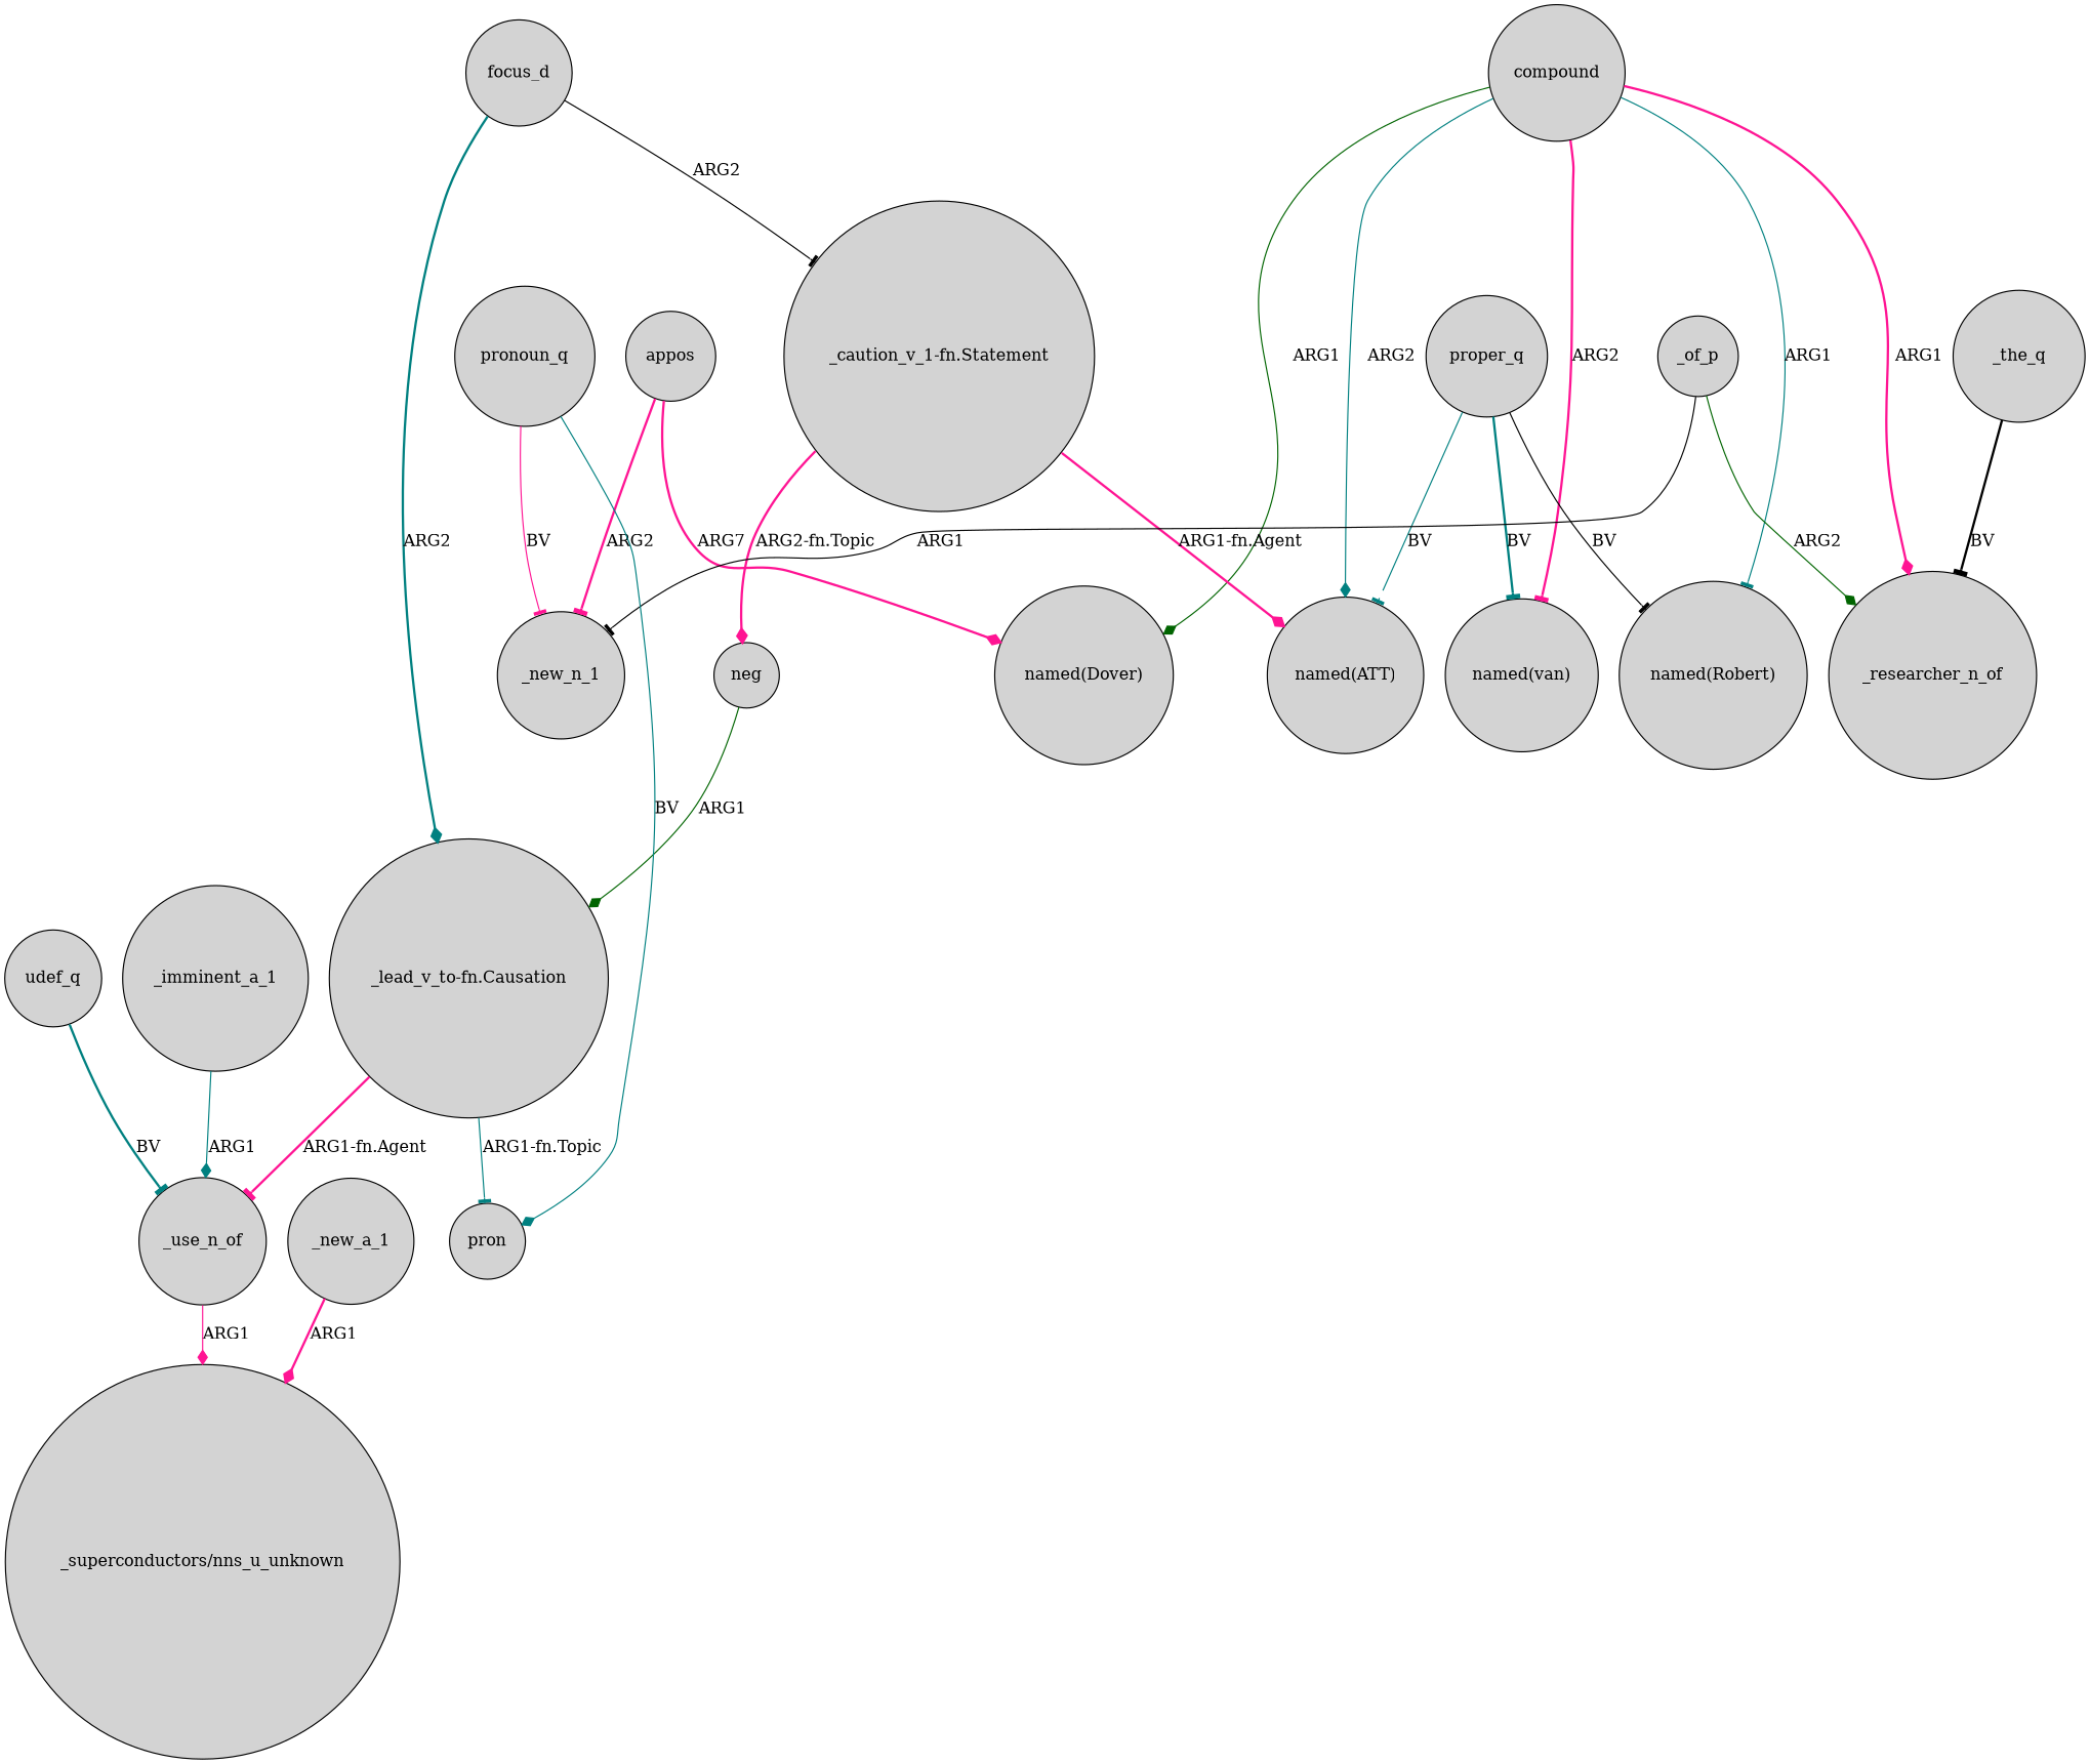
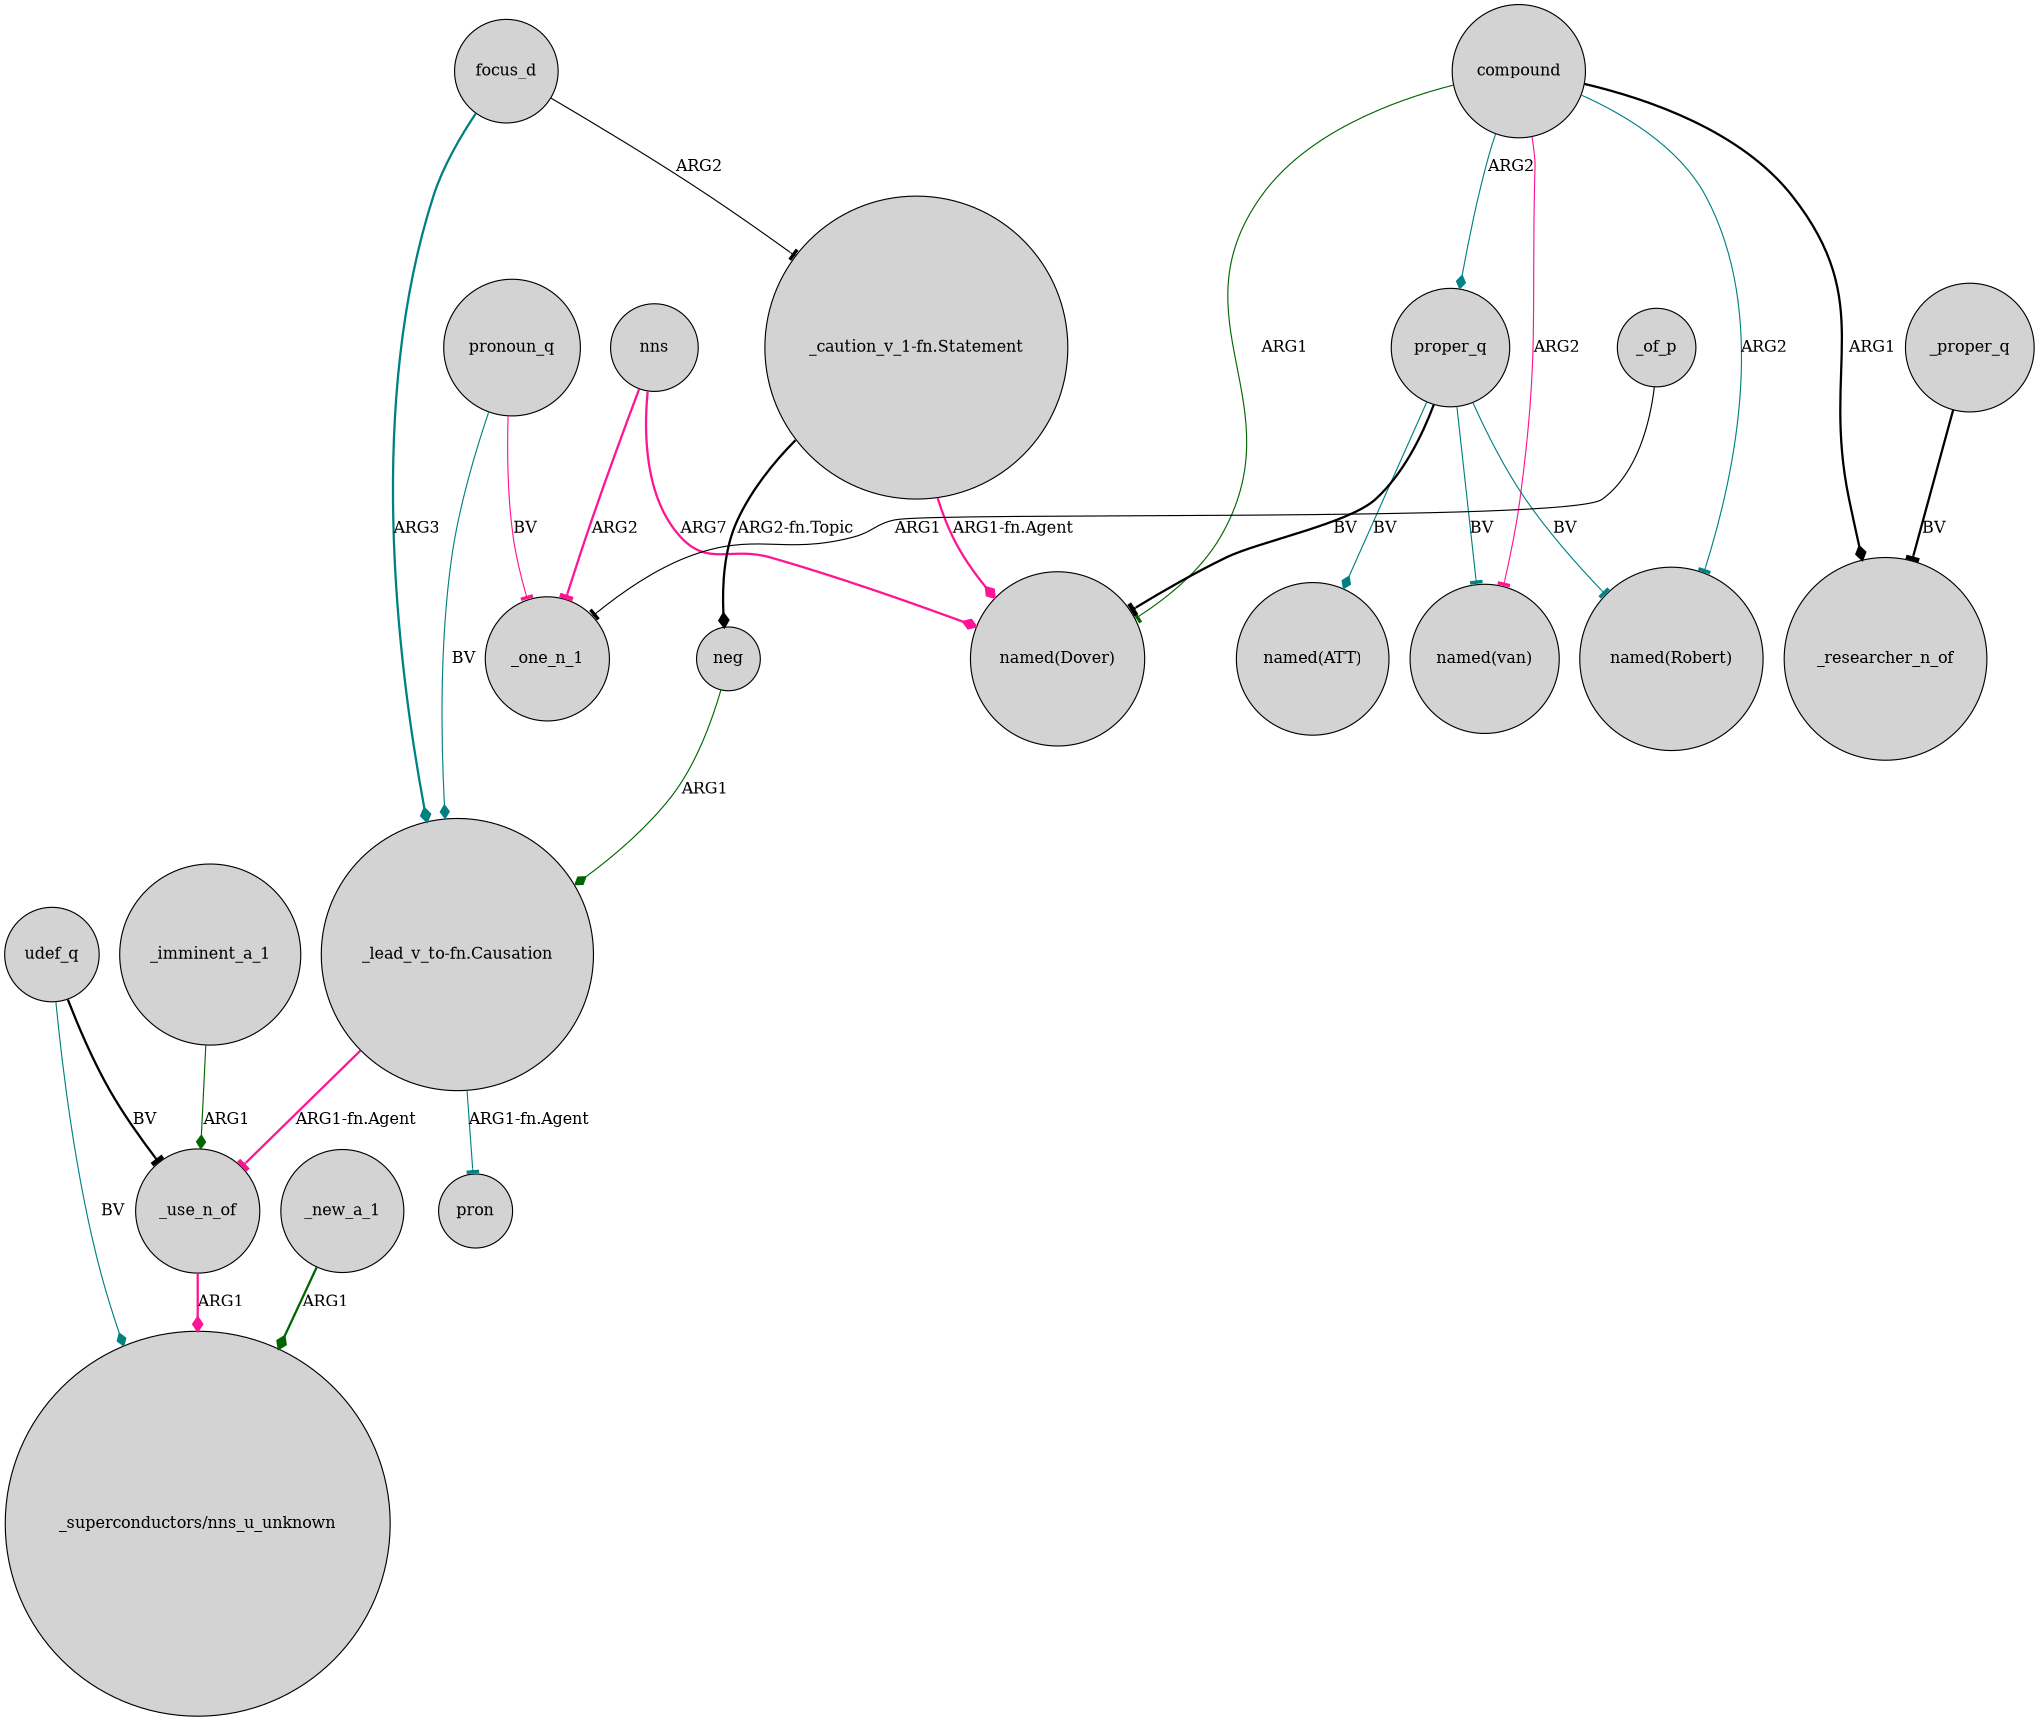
  digraph {
    node [shape=circle style=filled]
    edge [arrowhead=diamond color=teal style=solid]
    udef_q
    "_superconductors/nns_u_unknown"
    _use_n_of
    compound
    _researcher_n_of
    "named(Robert)"
    "named(van)"
    "named(ATT)"
    "named(Dover)"
-   appos
-   _one_n_1 [label=_new_n_1]
-   _the_q
+   appos [label=nns]
+   _one_n_1
+   _the_q [label=_proper_q]
    focus_d
    "_lead_v_to-fn.Causation"
    "_caution_v_1-fn.Statement"
    pron
    neg
    proper_q
    _of_p
    pronoun_q
    _new_a_1
    _imminent_a_1
-   udef_q -> _use_n_of [arrowhead=tee label=BV style=bold]
-   _use_n_of -> "_superconductors/nns_u_unknown" [color=deeppink label=ARG1]
-   compound -> _researcher_n_of [color=deeppink label=ARG1 style=bold]
-   compound -> "named(Robert)" [arrowhead=tee label=ARG1]
-   compound -> "named(van)" [arrowhead=tee color=deeppink label=ARG2 style=bold]
-   compound -> "named(ATT)" [label=ARG2]
-   compound -> "named(Dover)" [color=darkgreen label=ARG1]
+   udef_q -> "_superconductors/nns_u_unknown" [label=BV]
+   udef_q -> _use_n_of [arrowhead=tee color=black label=BV style=bold]
+   _use_n_of -> "_superconductors/nns_u_unknown" [color=deeppink label=ARG1 style=bold]
+   compound -> _researcher_n_of [color=black label=ARG1 style=bold]
+   compound -> "named(Robert)" [arrowhead=tee label=ARG2]
+   compound -> "named(van)" [arrowhead=tee color=deeppink label=ARG2]
+   compound -> proper_q [label=ARG2]
+   compound -> "named(Dover)" [arrowhead=tee color=darkgreen label=ARG1]
    appos -> "named(Dover)" [color=deeppink label=ARG7 style=bold]
    appos -> _one_n_1 [arrowhead=tee color=deeppink label=ARG2 style=bold]
    _the_q -> _researcher_n_of [arrowhead=tee color=black label=BV style=bold]
-   focus_d -> "_lead_v_to-fn.Causation" [label=ARG2 style=bold]
+   focus_d -> "_lead_v_to-fn.Causation" [label=ARG3 style=bold]
    focus_d -> "_caution_v_1-fn.Statement" [arrowhead=tee color=black label=ARG2]
    "_lead_v_to-fn.Causation" -> _use_n_of [arrowhead=tee color=deeppink label="ARG1-fn.Agent" style=bold]
-   "_lead_v_to-fn.Causation" -> pron [arrowhead=tee label="ARG1-fn.Topic"]
-   "_caution_v_1-fn.Statement" -> "named(ATT)" [color=deeppink label="ARG1-fn.Agent" style=bold]
-   "_caution_v_1-fn.Statement" -> neg [color=deeppink label="ARG2-fn.Topic" style=bold]
+   "_lead_v_to-fn.Causation" -> pron [arrowhead=tee label="ARG1-fn.Agent"]
+   "_caution_v_1-fn.Statement" -> "named(Dover)" [color=deeppink label="ARG1-fn.Agent" style=bold]
+   "_caution_v_1-fn.Statement" -> neg [color=black label="ARG2-fn.Topic" style=bold]
    neg -> "_lead_v_to-fn.Causation" [color=darkgreen label=ARG1]
-   proper_q -> "named(Robert)" [arrowhead=tee color=black label=BV]
-   proper_q -> "named(van)" [arrowhead=tee label=BV style=bold]
-   proper_q -> "named(ATT)" [arrowhead=tee label=BV]
-   _of_p -> _researcher_n_of [color=darkgreen label=ARG2]
+   proper_q -> "named(Robert)" [arrowhead=tee label=BV]
+   proper_q -> "named(van)" [arrowhead=tee label=BV]
+   proper_q -> "named(ATT)" [label=BV]
+   proper_q -> "named(Dover)" [arrowhead=tee color=black label=BV style=bold]
    _of_p -> _one_n_1 [arrowhead=tee color=black label=ARG1]
    pronoun_q -> _one_n_1 [arrowhead=tee color=deeppink label=BV]
-   pronoun_q -> pron [label=BV]
-   _new_a_1 -> "_superconductors/nns_u_unknown" [color=deeppink label=ARG1 style=bold]
-   _imminent_a_1 -> _use_n_of [label=ARG1]
+   pronoun_q -> "_lead_v_to-fn.Causation" [label=BV]
+   _new_a_1 -> "_superconductors/nns_u_unknown" [color=darkgreen label=ARG1 style=bold]
+   _imminent_a_1 -> _use_n_of [color=darkgreen label=ARG1]
  }
